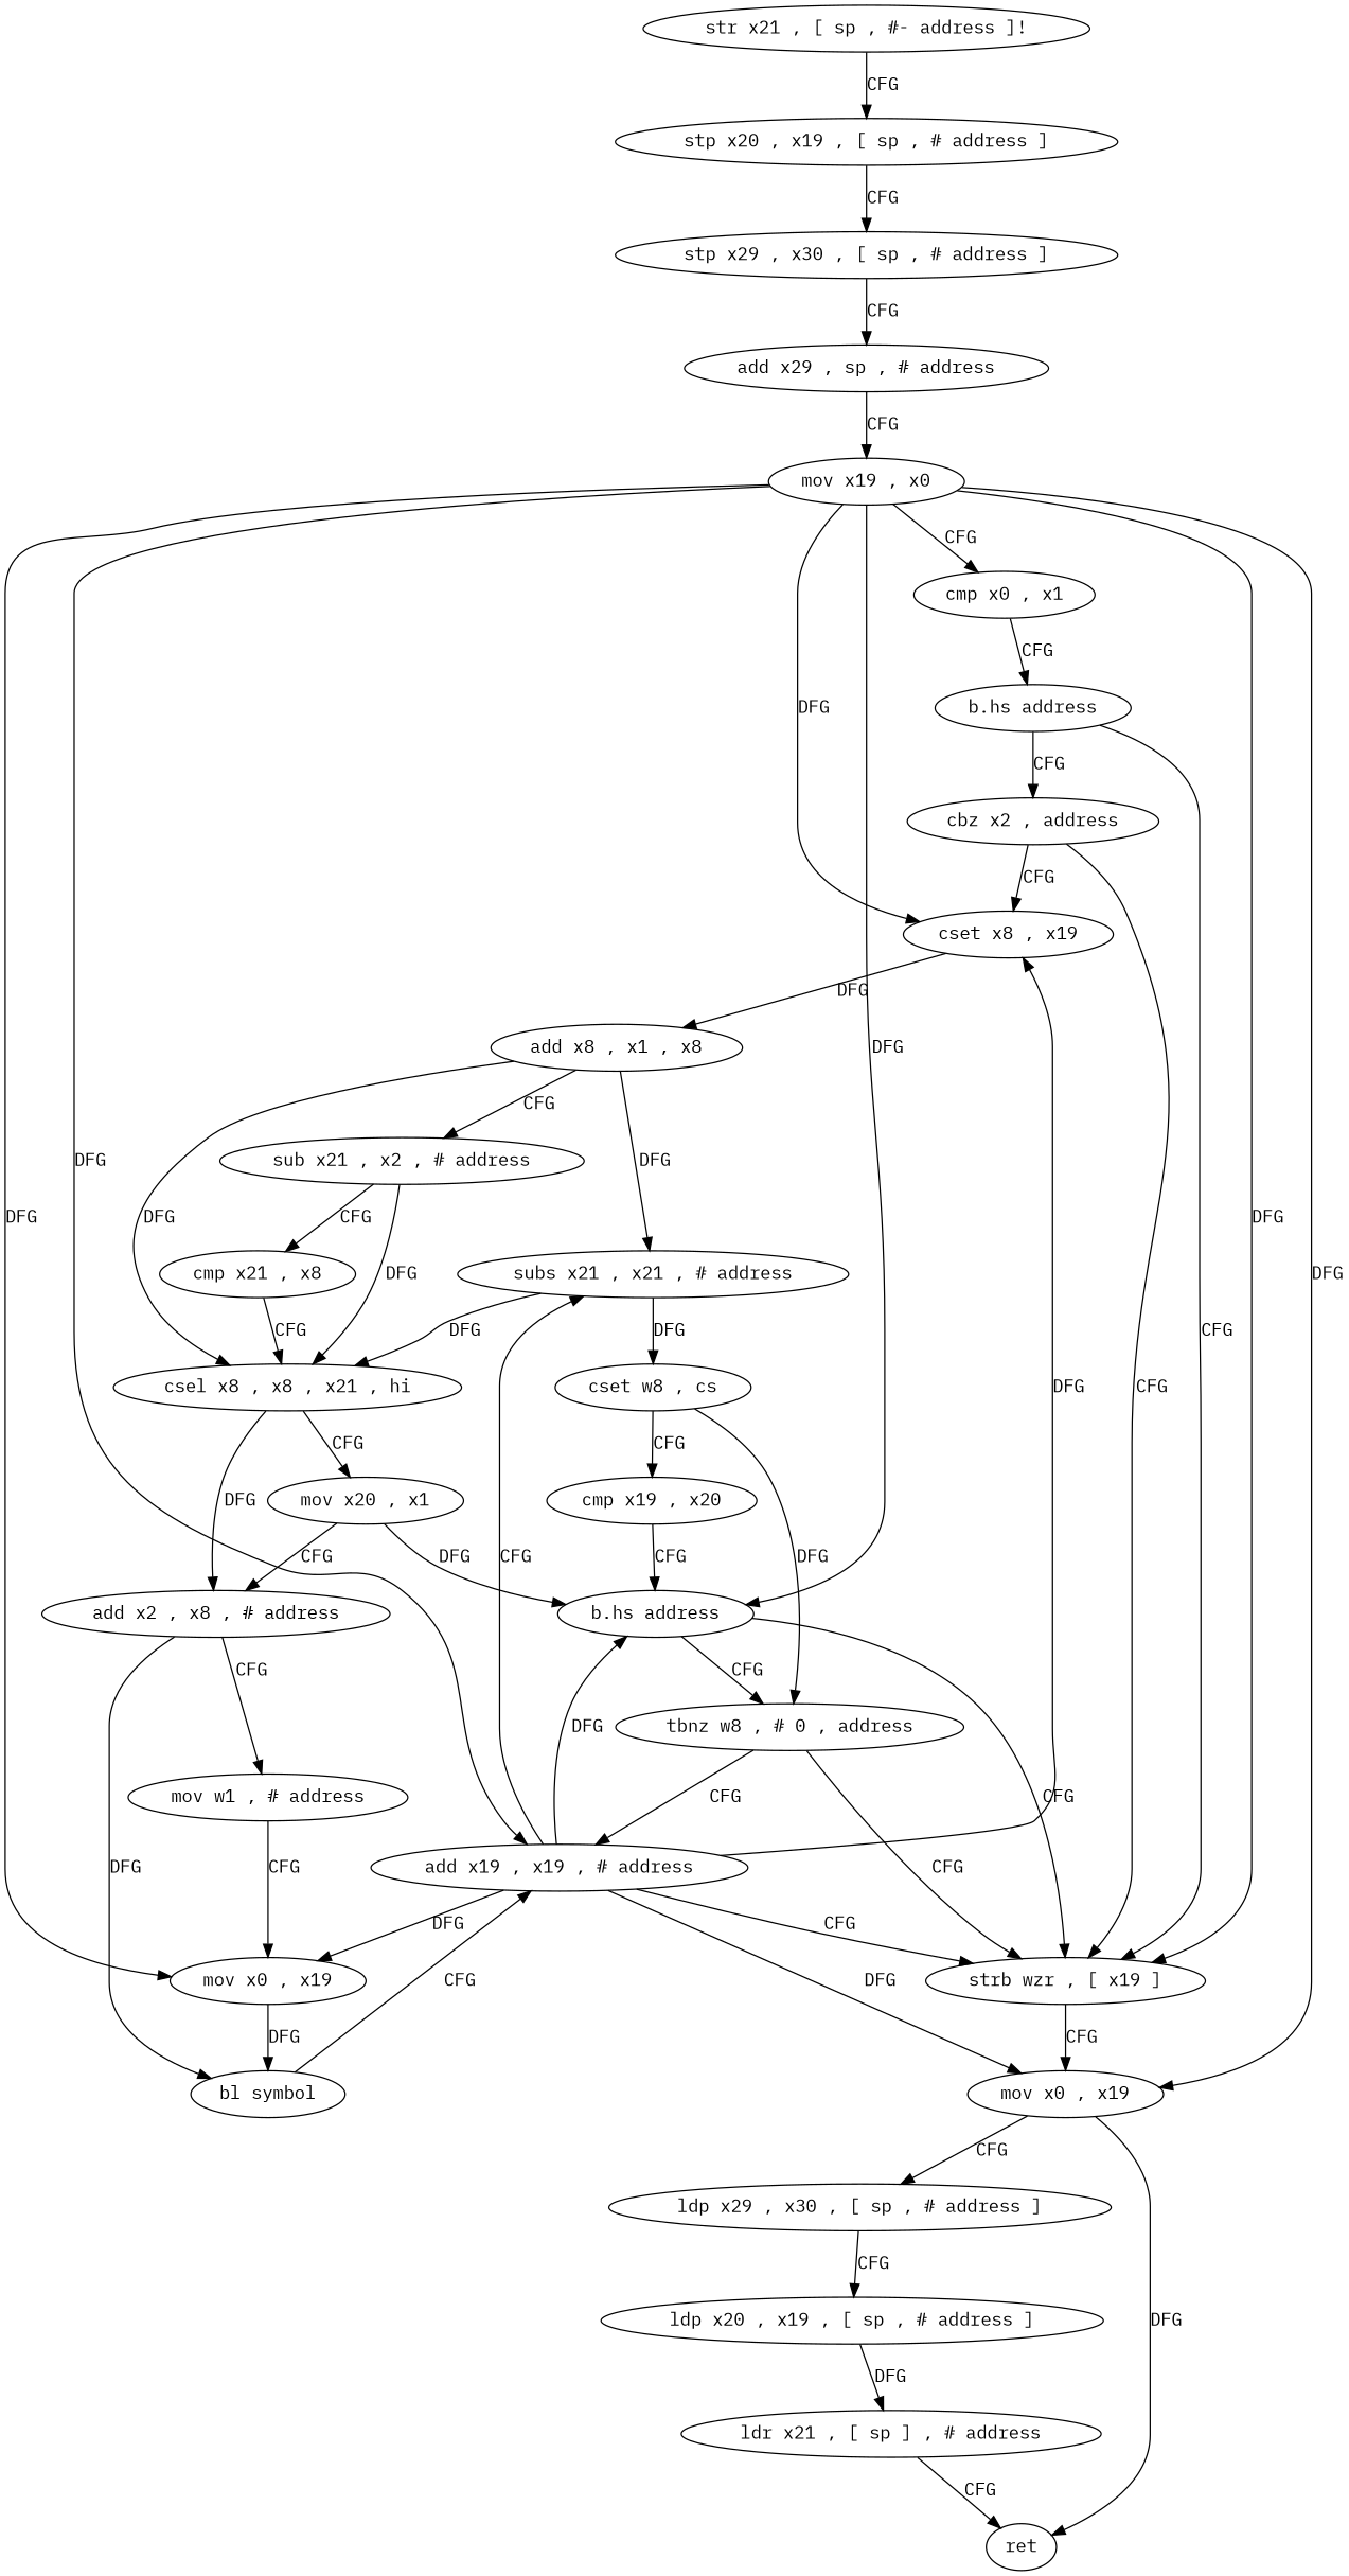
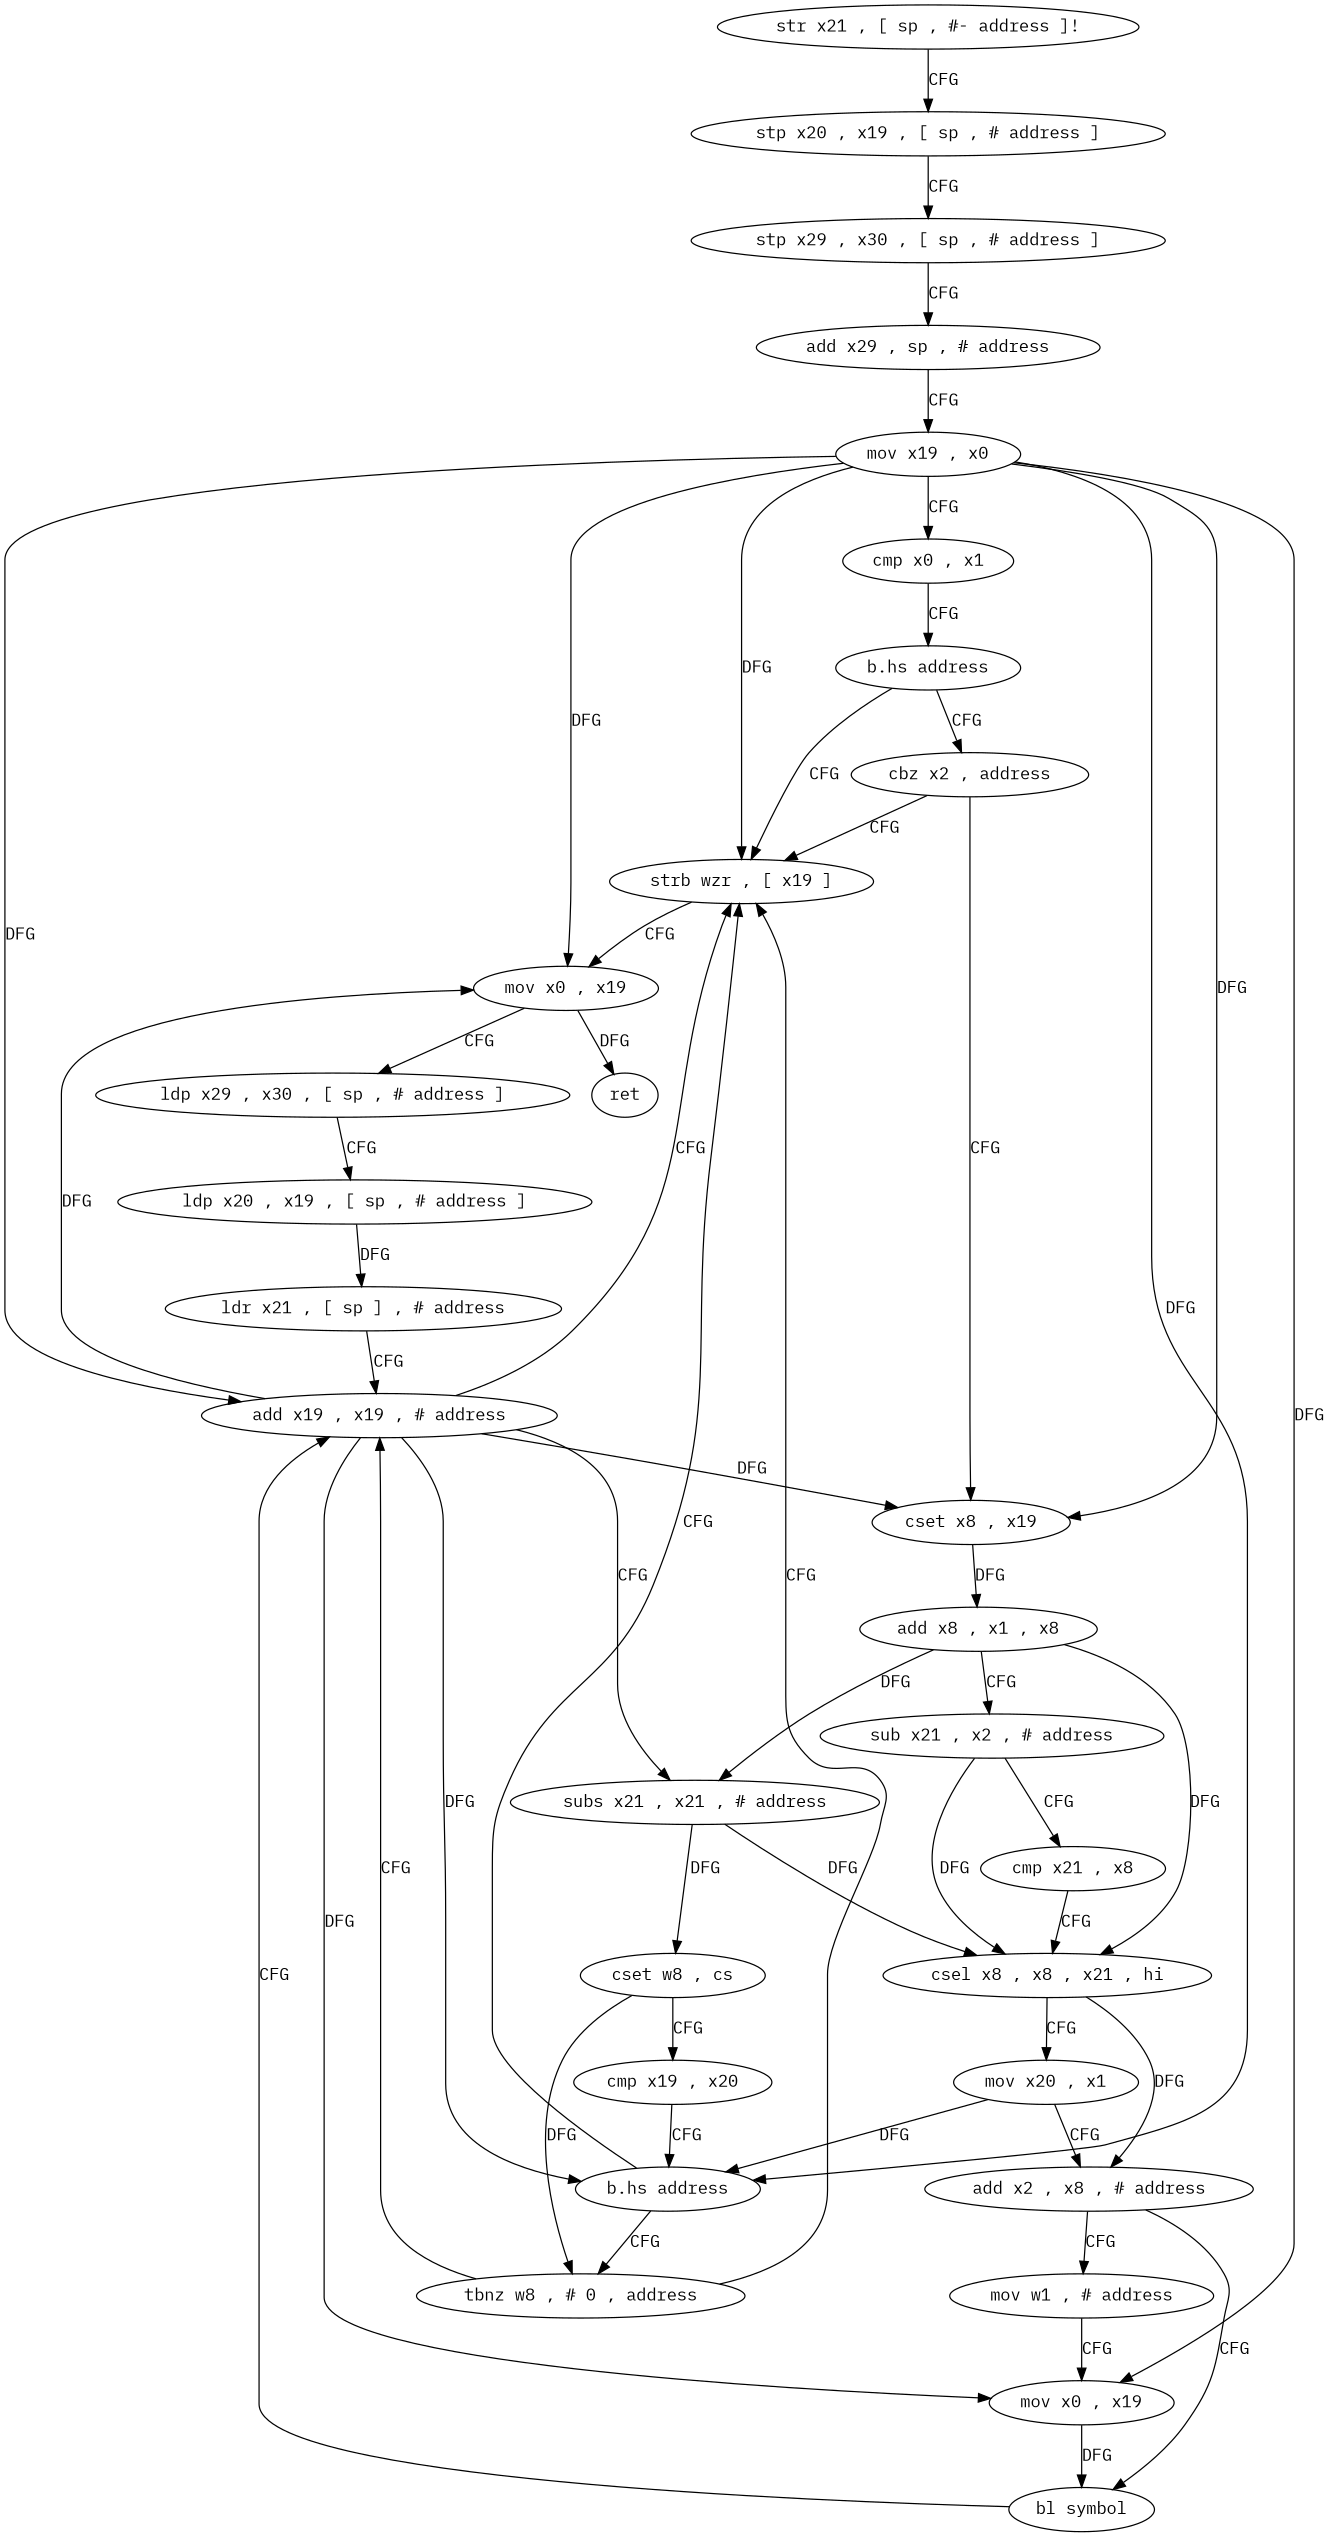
  digraph {
    fontname="IBM Plex Mono"
    node [fontname="IBM Plex Mono"]
    edge [fontname="IBM Plex Mono"]
    n1 [label="str x21 , [ sp , #- address ]!"]
    n2 [label="stp x20 , x19 , [ sp , # address ]"]
    n3 [label="stp x29 , x30 , [ sp , # address ]"]
    n4 [label="add x29 , sp , # address"]
    n5 [label="mov x19 , x0"]
    n6 [label="cmp x0 , x1"]
    n7 [label="strb wzr , [ x19 ]"]
    n8 [label="mov x0 , x19"]
    n9 [label="cset x8 , x19"]
    n10 [label="mov x0 , x19"]
    n11 [label="add x19 , x19 , # address"]
    n12 [label="b.hs address"]
    n13 [label="b.hs address"]
    n14 [label="ldp x29 , x30 , [ sp , # address ]"]
    n15 [label=ret]
    n16 [label="add x8 , x1 , x8"]
    n17 [label="bl symbol"]
    n18 [label="subs x21 , x21 , # address"]
    n19 [label="tbnz w8 , # 0 , address"]
    n20 [label="cbz x2 , address"]
    n21 [label="ldp x20 , x19 , [ sp , # address ]"]
    n22 [label="ldr x21 , [ sp ] , # address"]
    n23 [label="sub x21 , x2 , # address"]
    n24 [label="csel x8 , x8 , x21 , hi"]
    n25 [label="cmp x21 , x8"]
    n26 [label="mov x20 , x1"]
    n27 [label="add x2 , x8 , # address"]
    n28 [label="cset w8 , cs"]
    n29 [label="mov w1 , # address"]
    n30 [label="cmp x19 , x20"]
    n1 -> n2 [label=CFG]
    n2 -> n3 [label=CFG]
    n3 -> n4 [label=CFG]
    n4 -> n5 [label=CFG]
    n5 -> n6 [label=CFG]
    n5 -> n7 [label=DFG]
    n5 -> n8 [label=DFG]
    n5 -> n9 [label=DFG]
    n5 -> n10 [label=DFG]
    n5 -> n11 [label=DFG]
    n5 -> n12 [label=DFG]
    n6 -> n13 [label=CFG]
    n7 -> n8 [label=CFG]
    n8 -> n14 [label=CFG]
    n8 -> n15 [label=DFG]
    n9 -> n16 [label=DFG]
    n10 -> n17 [label=DFG]
    n11 -> n7 [label=CFG]
    n11 -> n8 [label=DFG]
    n11 -> n9 [label=DFG]
    n11 -> n10 [label=DFG]
    n11 -> n12 [label=DFG]
    n11 -> n18 [label=CFG]
    n12 -> n7 [label=CFG]
    n12 -> n19 [label=CFG]
    n13 -> n7 [label=CFG]
    n13 -> n20 [label=CFG]
    n14 -> n21 [label=CFG]
    n16 -> n18 [label=DFG]
    n16 -> n23 [label=CFG]
    n16 -> n24 [label=DFG]
    n17 -> n11 [label=CFG]
    n18 -> n24 [label=DFG]
    n18 -> n28 [label=DFG]
    n19 -> n7 [label=CFG]
    n19 -> n11 [label=CFG]
    n20 -> n7 [label=CFG]
    n20 -> n9 [label=CFG]
    n21 -> n22 [label=DFG]
-   n22 -> n15 [label=CFG]
+   n22 -> n11 [label=CFG]
    n23 -> n24 [label=DFG]
    n23 -> n25 [label=CFG]
    n24 -> n26 [label=CFG]
    n24 -> n27 [label=DFG]
    n25 -> n24 [label=CFG]
    n26 -> n12 [label=DFG]
    n26 -> n27 [label=CFG]
-   n27 -> n17 [label=DFG]
+   n27 -> n17 [label=CFG]
    n27 -> n29 [label=CFG]
    n28 -> n19 [label=DFG]
    n28 -> n30 [label=CFG]
    n29 -> n10 [label=CFG]
    n30 -> n12 [label=CFG]
  }
